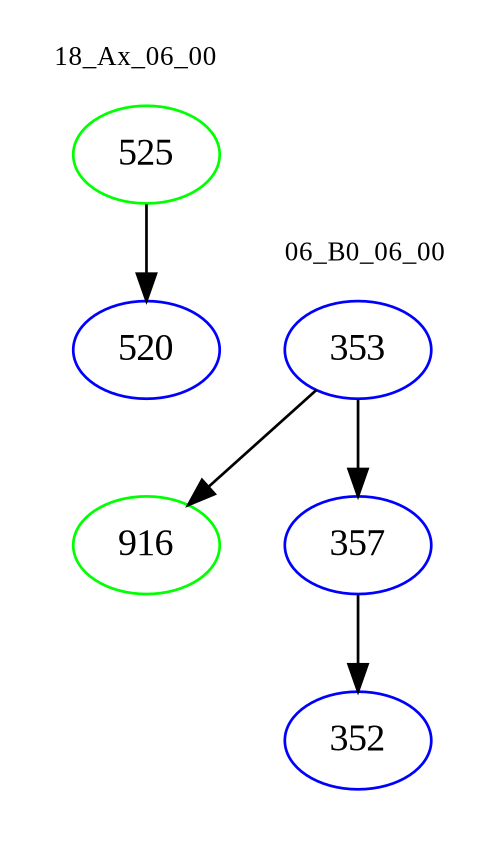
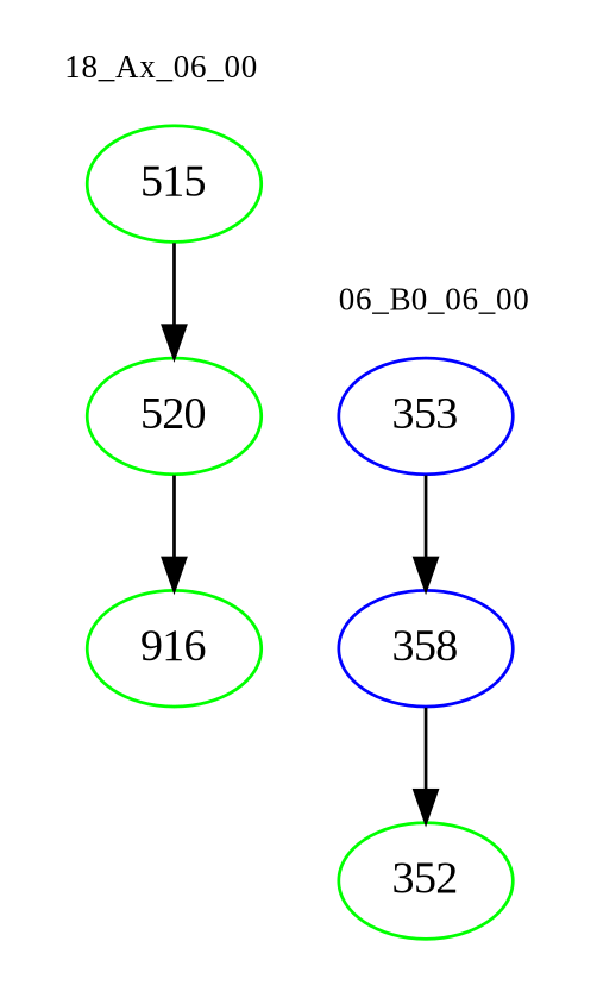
  digraph {
    fontname="Liberation Serif"
    node [color=green fontname="Liberation Serif"]
    edge [color=black fontname="Liberation Serif"]
-   n1 [label=525]
-   n2 [color=blue label=520]
+   n1 [label=515]
+   n2 [label=520]
    n3 [label=916]
    n4 [color=blue label=353]
-   n5 [color=blue label=357]
-   n6 [color=blue label=352]
+   n5 [color=blue label=358]
+   n6 [label=352]
    subgraph cluster_1 {
      color=white
      fontsize=10
      label="18_Ax_06_00"
      n1
      n2
      n3
    }
    subgraph cluster_2 {
      color=white
      fontsize=10
      label="06_B0_06_00"
      n4
      n5
      n6
    }
    n1 -> n2
-   n4 -> n3
+   n2 -> n3
    n4 -> n5
    n5 -> n6
  }
